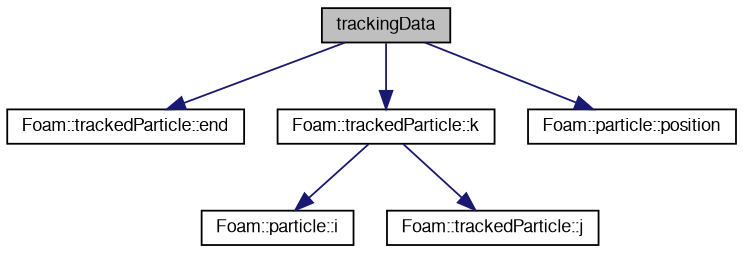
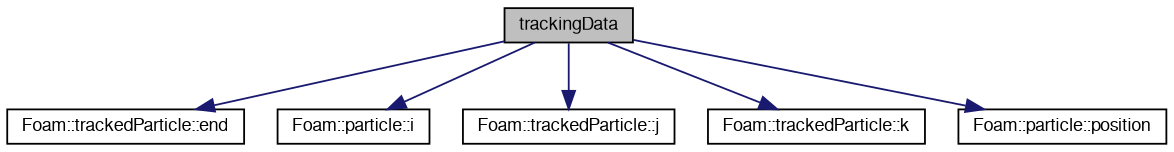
  digraph {
    rankdir=TB
    node [color=black fontname=FreeSans fontsize=10 shape=record]
    edge [color=midnightblue fontname=FreeSans fontsize=10 labelfontname=FreeSans labelfontsize=10 style=solid]
    n1 [fillcolor=grey75 fontcolor=black height=0.2 label=trackingData style=filled width=0.4]
    n2 [height=0.2 label="Foam::trackedParticle::end" width=0.4]
    n3 [height=0.2 label="Foam::particle::i" width=0.4]
    n4 [height=0.2 label="Foam::trackedParticle::j" width=0.4]
    n5 [height=0.2 label="Foam::trackedParticle::k" width=0.4]
    n6 [height=0.2 label="Foam::particle::position" width=0.4]
    n1 -> n2
-   n5 -> n3
-   n5 -> n4
+   n1 -> n3
+   n1 -> n4
    n1 -> n5
    n1 -> n6
  }
